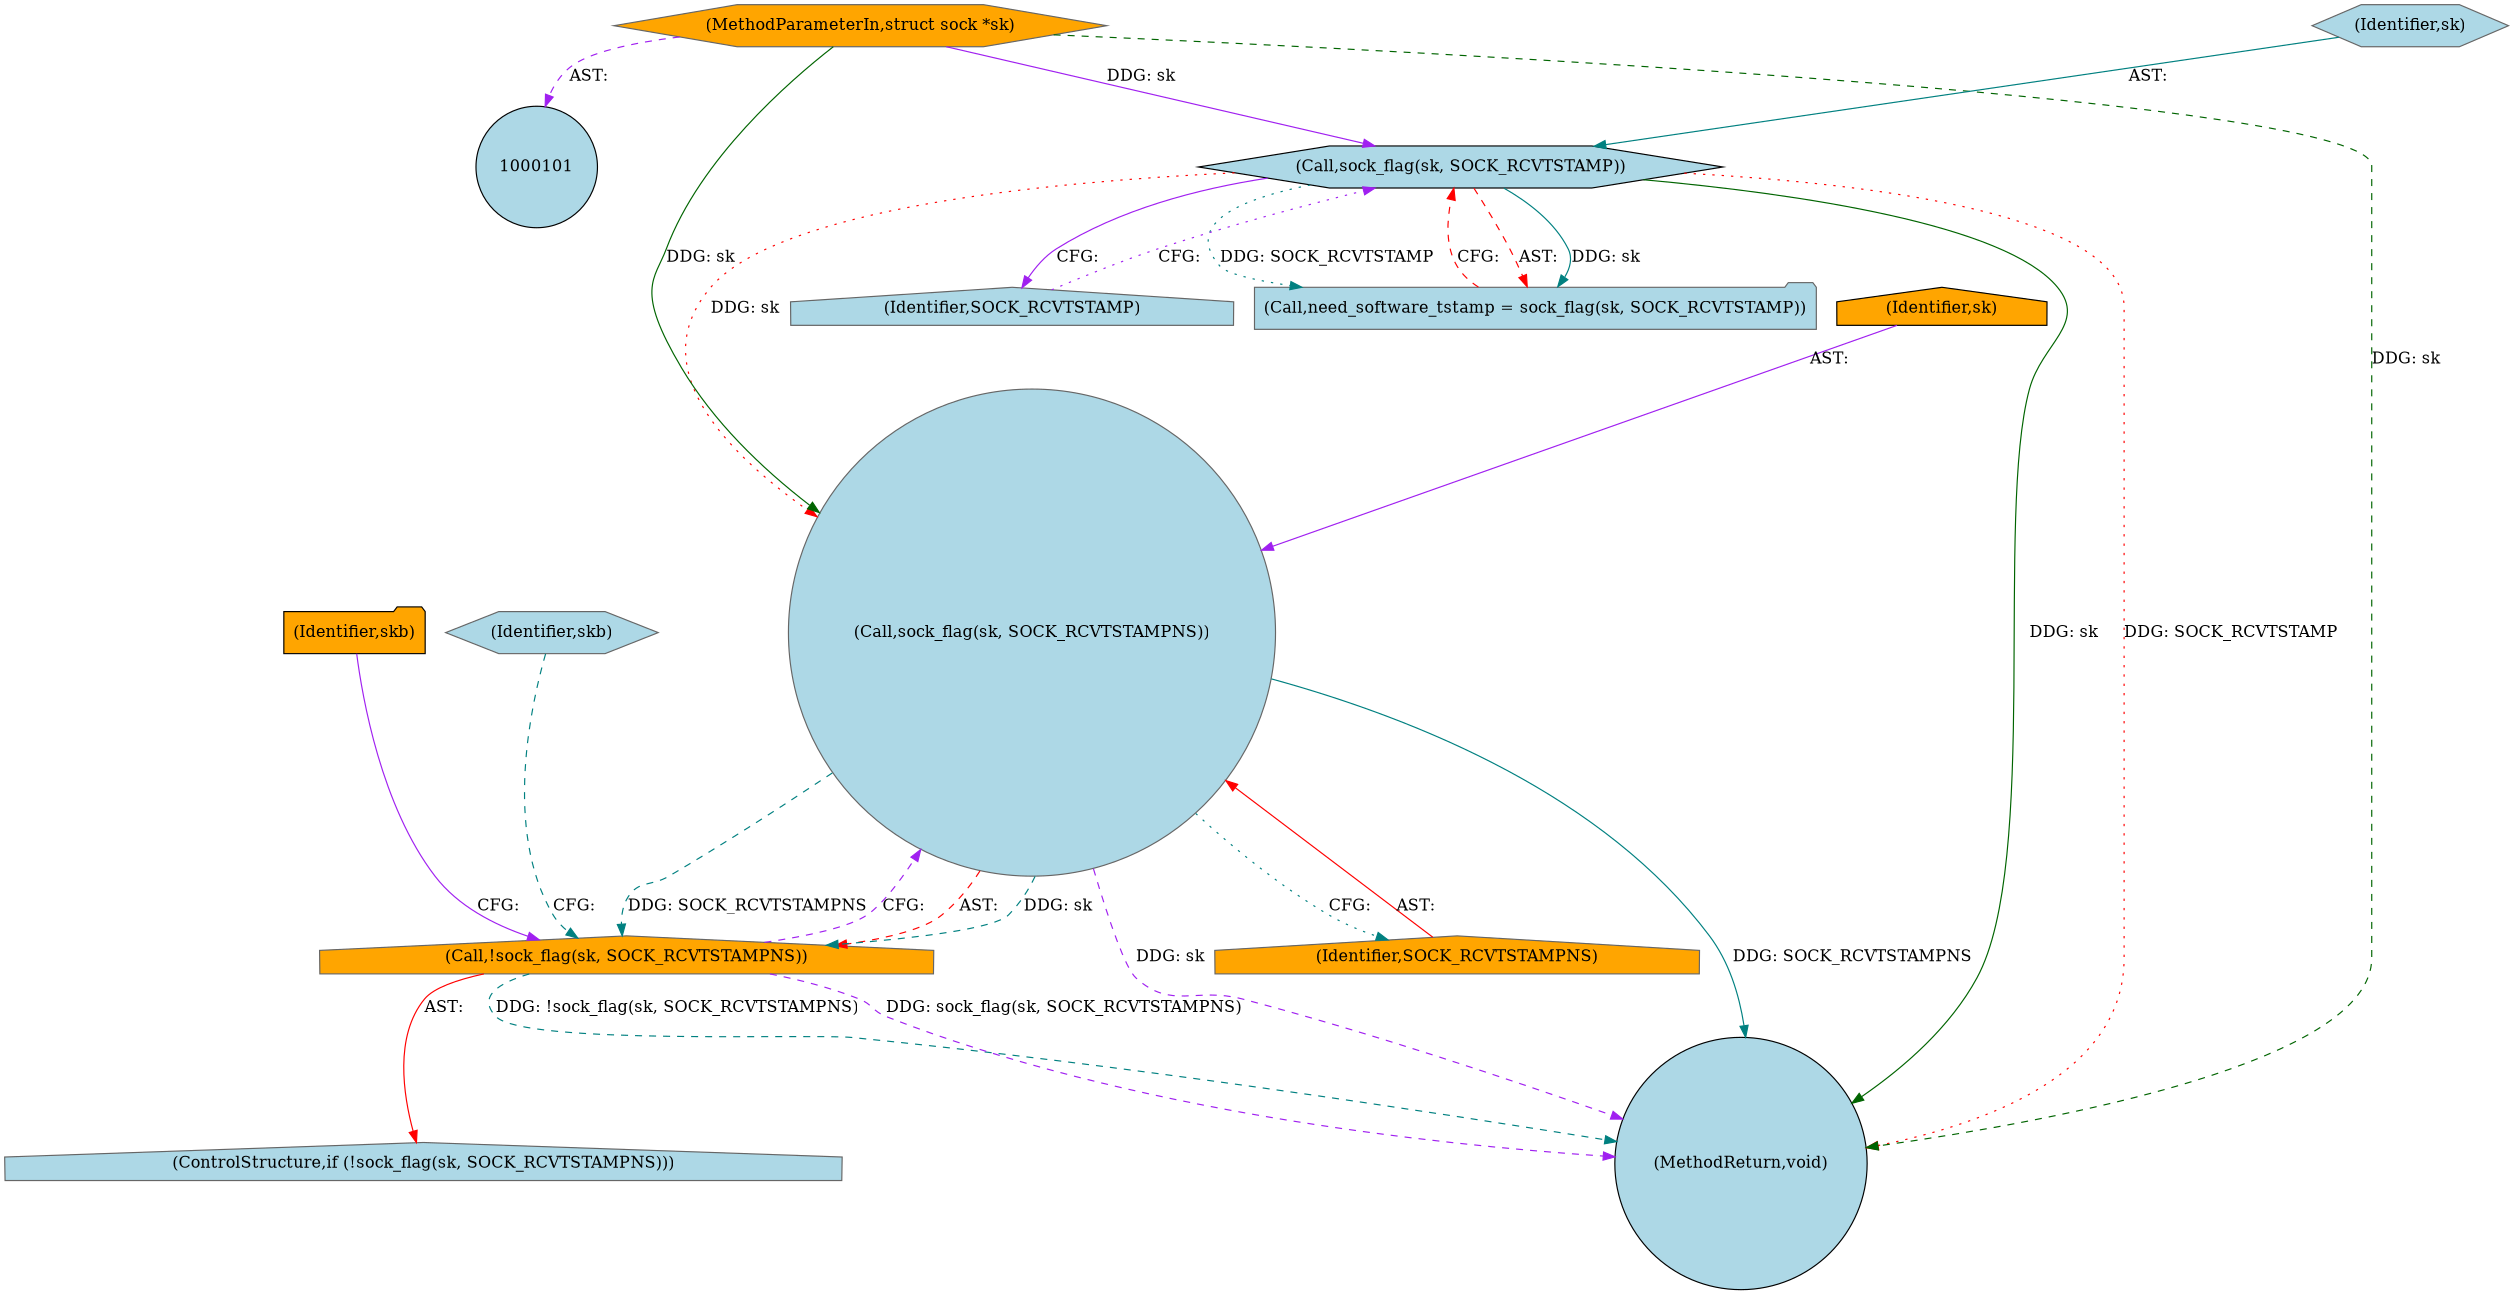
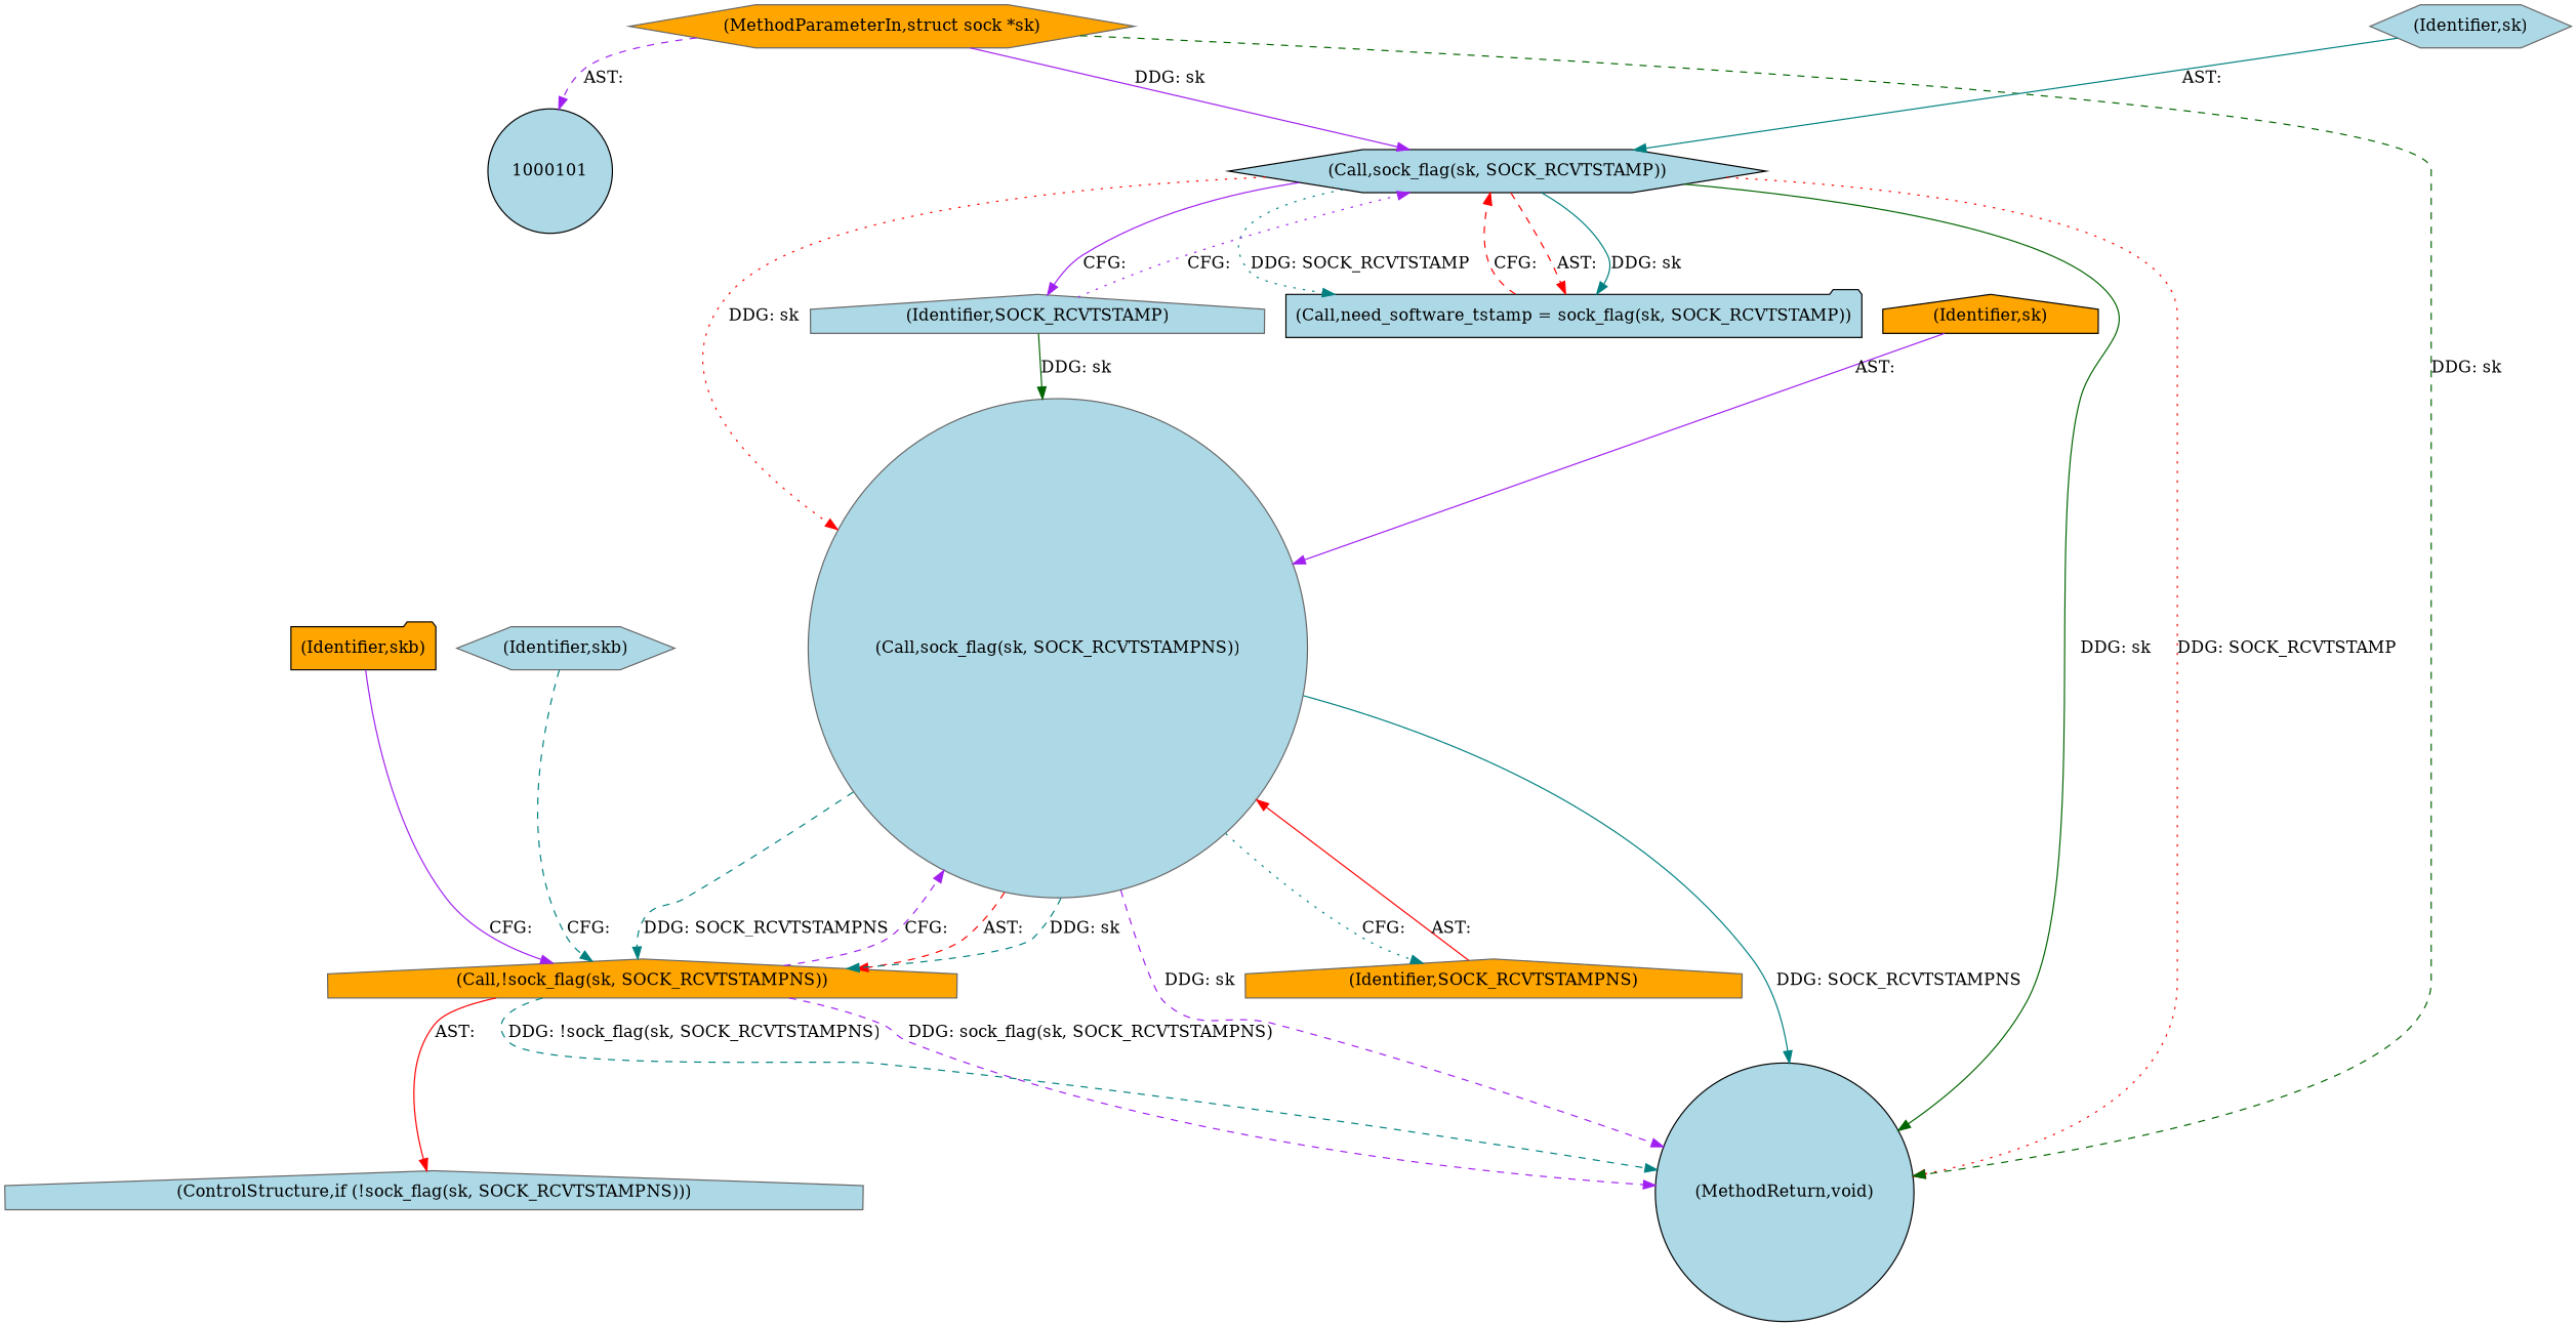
  digraph {
    node [color=gray40 fillcolor=lightblue shape=house style=filled]
    edge [color=teal style=dashed]
    n1 [label="(Call,sock_flag(sk, SOCK_RCVTSTAMPNS))" shape=circle]
    n2 [fillcolor=orange label="(Call,!sock_flag(sk, SOCK_RCVTSTAMPNS))"]
    n3 [fillcolor=orange label="(Identifier,SOCK_RCVTSTAMPNS)"]
    n4 [color=black label="(MethodReturn,void)" shape=circle]
    n5 [label="(ControlStructure,if (!sock_flag(sk, SOCK_RCVTSTAMPNS)))"]
    n6 [color=black label="(Call,sock_flag(sk, SOCK_RCVTSTAMP))" shape=hexagon]
    n7 [label="(Identifier,SOCK_RCVTSTAMP)"]
-   n8 [label="(Call,need_software_tstamp = sock_flag(sk, SOCK_RCVTSTAMP))" shape=folder]
+   n8 [color=black label="(Call,need_software_tstamp = sock_flag(sk, SOCK_RCVTSTAMP))" shape=folder]
    n9 [fillcolor=orange label="(MethodParameterIn,struct sock *sk)" shape=hexagon]
    1000101 [color=black shape=circle]
    n11 [label="(Identifier,sk)" shape=hexagon]
    n12 [color=black fillcolor=orange label="(Identifier,skb)" shape=folder]
    n13 [color=black fillcolor=orange label="(Identifier,sk)"]
    n14 [label="(Identifier,skb)" shape=hexagon]
    n1 -> n2 [color=red label="AST: "]
    n1 -> n2 [label="DDG: sk"]
    n1 -> n2 [label="DDG: SOCK_RCVTSTAMPNS"]
    n1 -> n3 [label="CFG: " style=dotted]
    n1 -> n4 [color=purple label="DDG: sk"]
    n1 -> n4 [label="DDG: SOCK_RCVTSTAMPNS" style=solid]
    n2 -> n1 [color=purple label="CFG: "]
    n2 -> n4 [label="DDG: !sock_flag(sk, SOCK_RCVTSTAMPNS)"]
    n2 -> n4 [color=purple label="DDG: sock_flag(sk, SOCK_RCVTSTAMPNS)"]
    n2 -> n5 [color=red label="AST: " style=solid]
    n3 -> n1 [color=red label="AST: " style=solid]
    n6 -> n1 [color=red label="DDG: sk" style=dotted]
    n6 -> n4 [color=darkgreen label="DDG: sk" style=solid]
    n6 -> n4 [color=red label="DDG: SOCK_RCVTSTAMP" style=dotted]
    n6 -> n7 [color=purple label="CFG: " style=solid]
    n6 -> n8 [color=red label="AST: "]
    n6 -> n8 [label="DDG: sk" style=solid]
    n6 -> n8 [label="DDG: SOCK_RCVTSTAMP" style=dotted]
    n7 -> n6 [color=purple label="CFG: " style=dotted]
    n8 -> n6 [color=red label="CFG: "]
-   n9 -> n1 [color=darkgreen label="DDG: sk" style=solid]
+   n7 -> n1 [color=darkgreen label="DDG: sk" style=solid]
    n9 -> n4 [color=darkgreen label="DDG: sk"]
    n9 -> n6 [color=purple label="DDG: sk" style=solid]
    n9 -> 1000101 [color=purple label="AST: "]
    n11 -> n6 [label="AST: " style=solid]
    n12 -> n2 [color=purple label="CFG: " style=solid]
    n13 -> n1 [color=purple label="AST: " style=solid]
    n14 -> n2 [label="CFG: "]
  }
